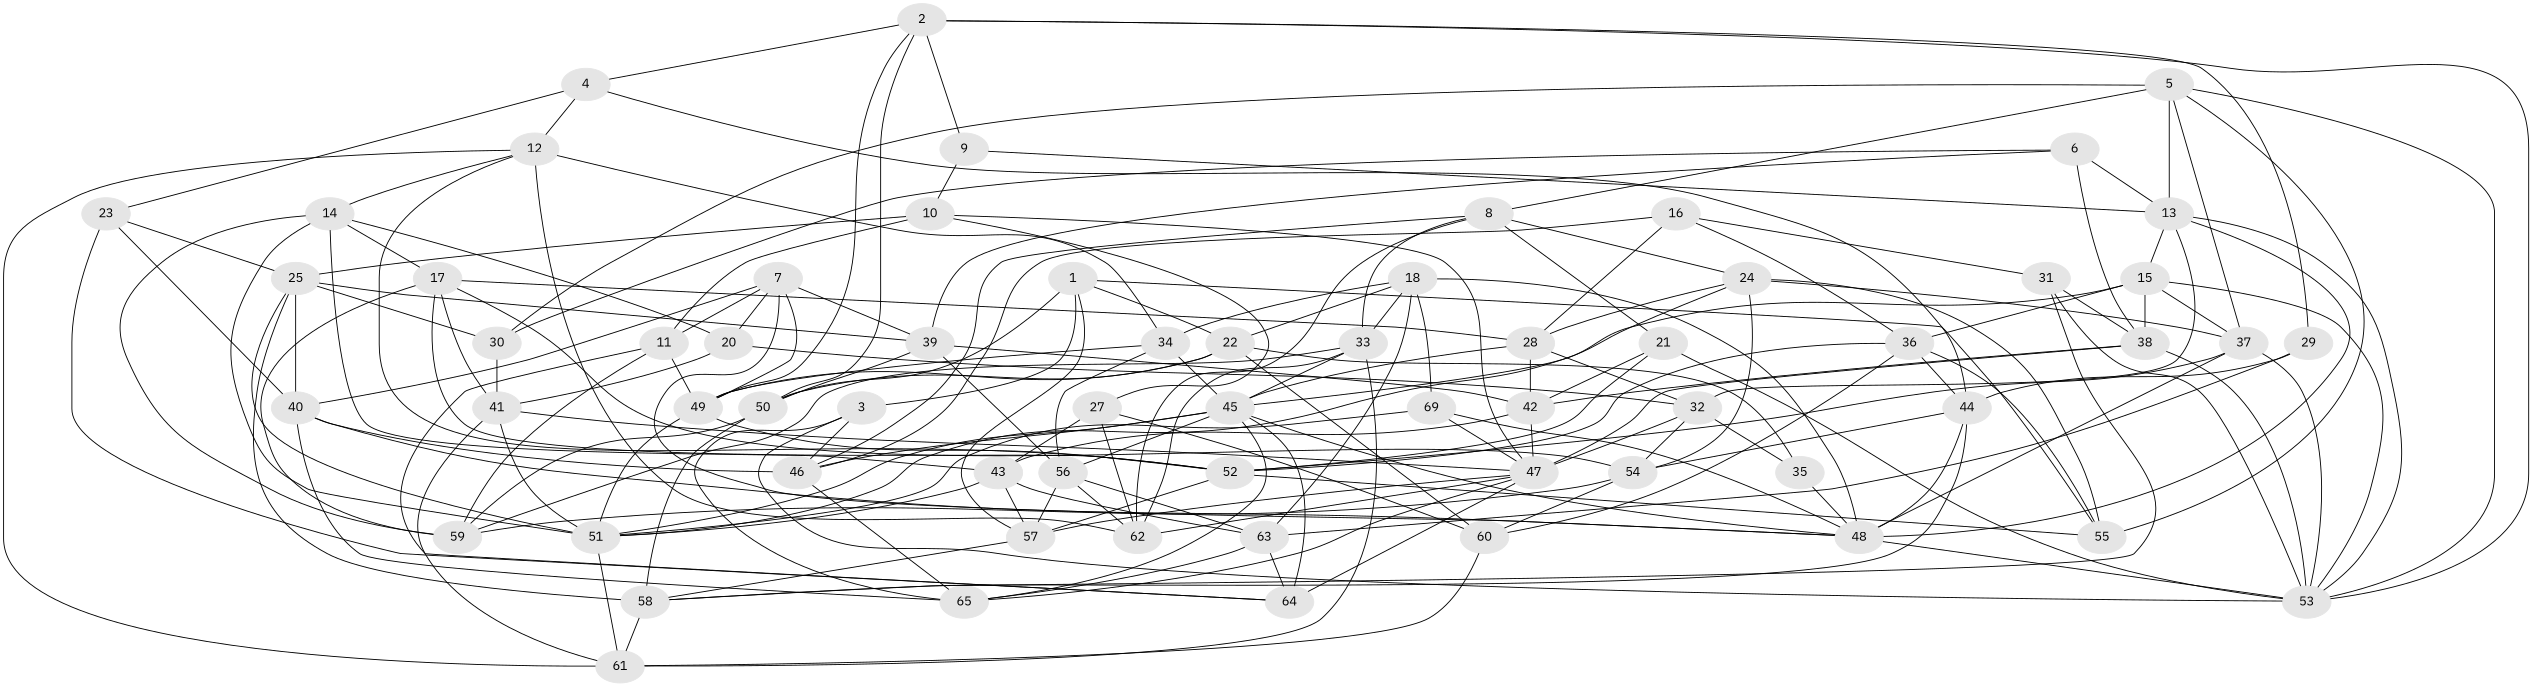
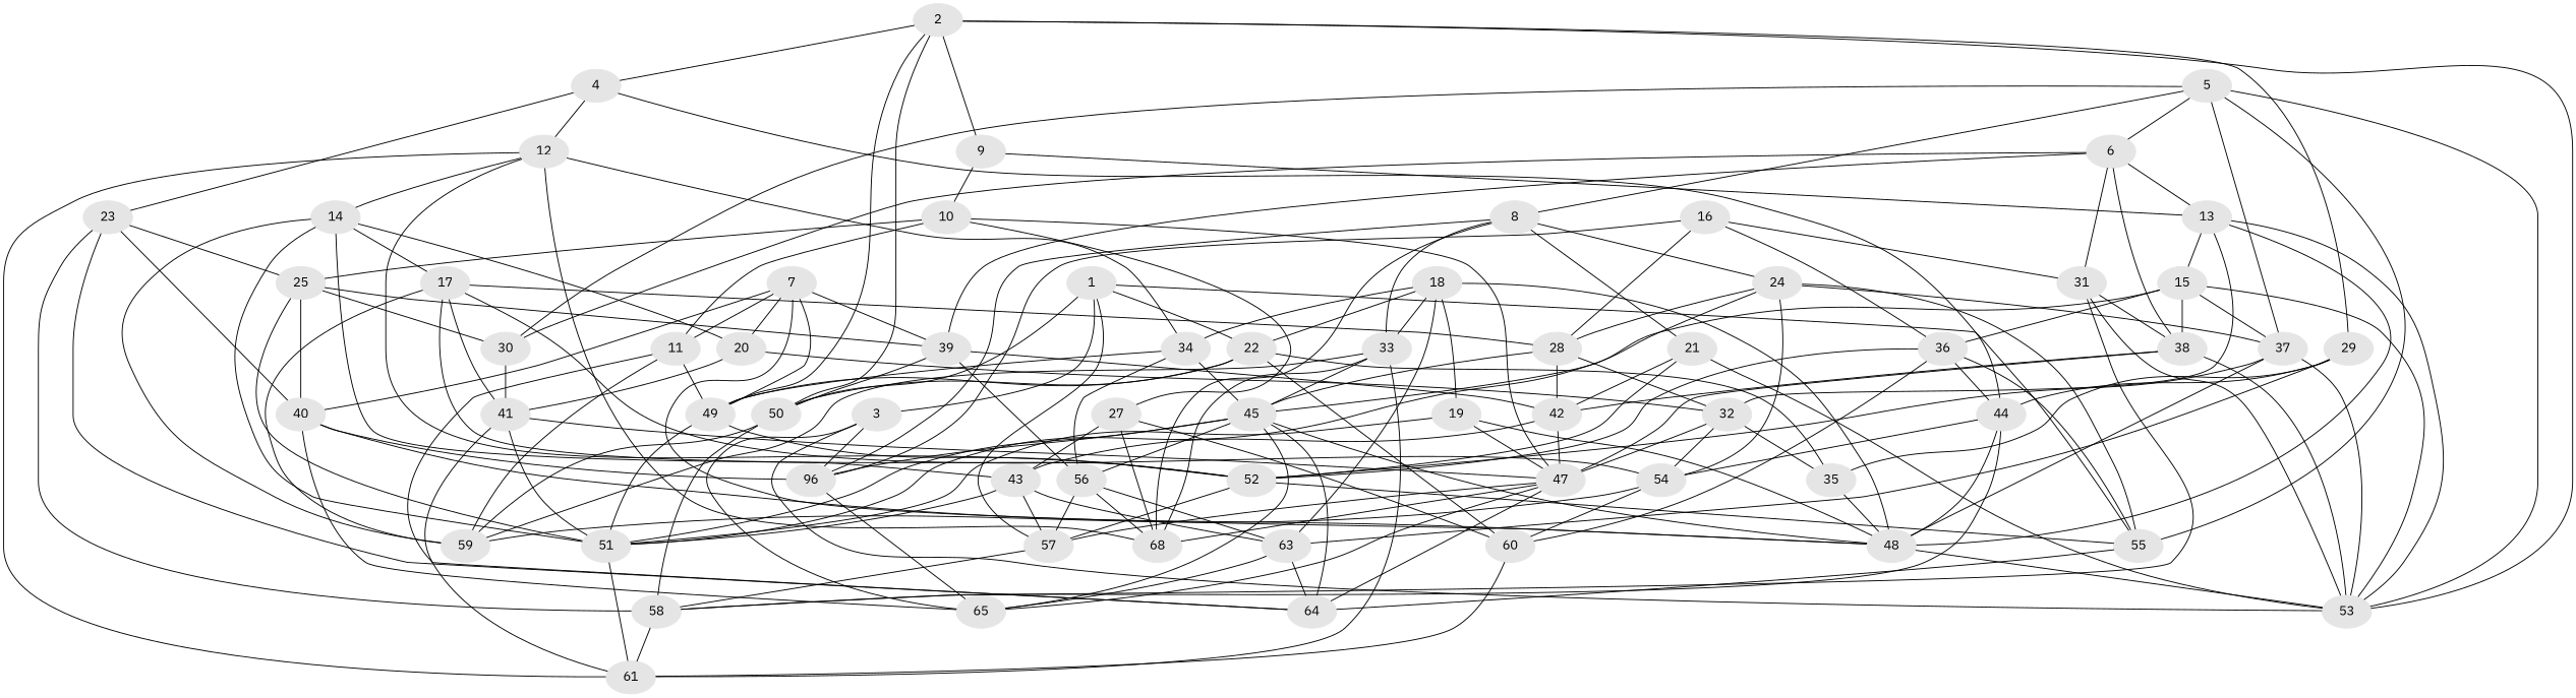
  graph {
    fontname="IBM Plex Sans"
    node [color=gray90 fontname="IBM Plex Sans" style=filled]
    edge [fontname="IBM Plex Sans" weight=1.0]
    1
    3
    22
    50
    55
    57
    53
-   46
+   46 [label=96]
    65
    49
    60
    35
    59
    58
    64
    2
    4
    9
    29
    12
    23
    44
    13
    10
    63
    52
    51
-   62
+   62 [label=68]
    14
    34
    61
    40
    25
    48
    54
    5
    6
    8
    30
    37
    31
    38
    39
    21
    24
    33
    41
    15
    32
    47
    42
    56
    7
    11
    20
    28
    45
    27
    43
    17
    36
    16
    18
-   19 [label=69]
+   19
    1 -- 3
    1 -- 22
    1 -- 50
    1 -- 55
    1 -- 57
    3 -- 53
    3 -- 46
    3 -- 65
    22 -- 50
    22 -- 49
    22 -- 60
    22 -- 35
    50 -- 59
    50 -- 58
+   55 -- 64
    57 -- 58
    46 -- 65
    49 -- 52
    49 -- 51
    60 -- 61
    35 -- 48
    58 -- 61
    2 -- 50
    2 -- 53
    2 -- 49
    2 -- 4
    2 -- 9
    2 -- 29
    4 -- 12
    4 -- 23
    4 -- 44
    9 -- 13
    9 -- 10
+   29 -- 35
    29 -- 44
    29 -- 63
    12 -- 52
    12 -- 62
    12 -- 14
    12 -- 34
    12 -- 61
-   25 -- 58
+   23 -- 58
    23 -- 64
    23 -- 40
    23 -- 25
    44 -- 58
    44 -- 48
    44 -- 54
    13 -- 53
    13 -- 48
    13 -- 15
    13 -- 32
    10 -- 25
    10 -- 47
    10 -- 11
    10 -- 27
    63 -- 65
    63 -- 64
    52 -- 55
    52 -- 57
    51 -- 61
    14 -- 59
    14 -- 51
    14 -- 20
    14 -- 43
    14 -- 17
    34 -- 49
    34 -- 56
    34 -- 45
    40 -- 46
    40 -- 65
    40 -- 48
    25 -- 51
    25 -- 40
    25 -- 30
    25 -- 39
    48 -- 53
    54 -- 60
    54 -- 59
    5 -- 55
    5 -- 53
-   5 -- 13
+   5 -- 6
    5 -- 8
    5 -- 30
    5 -- 37
    6 -- 13
    6 -- 30
+   6 -- 31
    6 -- 38
    6 -- 39
    8 -- 46
    8 -- 62
    8 -- 21
    8 -- 24
    8 -- 33
    30 -- 41
    37 -- 53
    37 -- 52
    37 -- 48
    31 -- 53
    31 -- 58
    31 -- 38
    38 -- 53
    38 -- 47
    38 -- 42
    39 -- 50
    39 -- 42
    39 -- 56
    21 -- 53
    21 -- 52
    21 -- 42
    24 -- 55
    24 -- 51
    24 -- 54
    24 -- 37
    24 -- 28
    33 -- 59
    33 -- 62
    33 -- 61
    33 -- 45
    41 -- 51
    41 -- 61
    41 -- 47
    15 -- 53
    15 -- 37
    15 -- 38
    15 -- 45
    15 -- 36
    32 -- 35
    32 -- 54
    32 -- 47
    47 -- 57
    47 -- 65
    47 -- 64
    47 -- 62
    42 -- 47
    42 -- 43
    56 -- 57
    56 -- 63
    56 -- 62
    7 -- 49
    7 -- 40
    7 -- 48
    7 -- 39
    7 -- 11
    7 -- 20
    11 -- 49
    11 -- 59
    11 -- 64
    20 -- 41
    20 -- 32
    28 -- 32
    28 -- 42
    28 -- 45
    45 -- 46
    45 -- 65
    45 -- 64
    45 -- 51
    45 -- 48
    45 -- 56
    27 -- 60
    27 -- 62
    27 -- 43
    43 -- 57
    43 -- 63
    43 -- 51
    17 -- 59
    17 -- 52
    17 -- 54
    17 -- 41
    17 -- 28
    36 -- 55
    36 -- 60
    36 -- 44
    36 -- 52
    16 -- 46
    16 -- 31
    16 -- 28
    16 -- 36
    18 -- 22
    18 -- 63
    18 -- 34
    18 -- 48
    18 -- 33
    18 -- 19
    19 -- 51
    19 -- 48
    19 -- 47
  }
